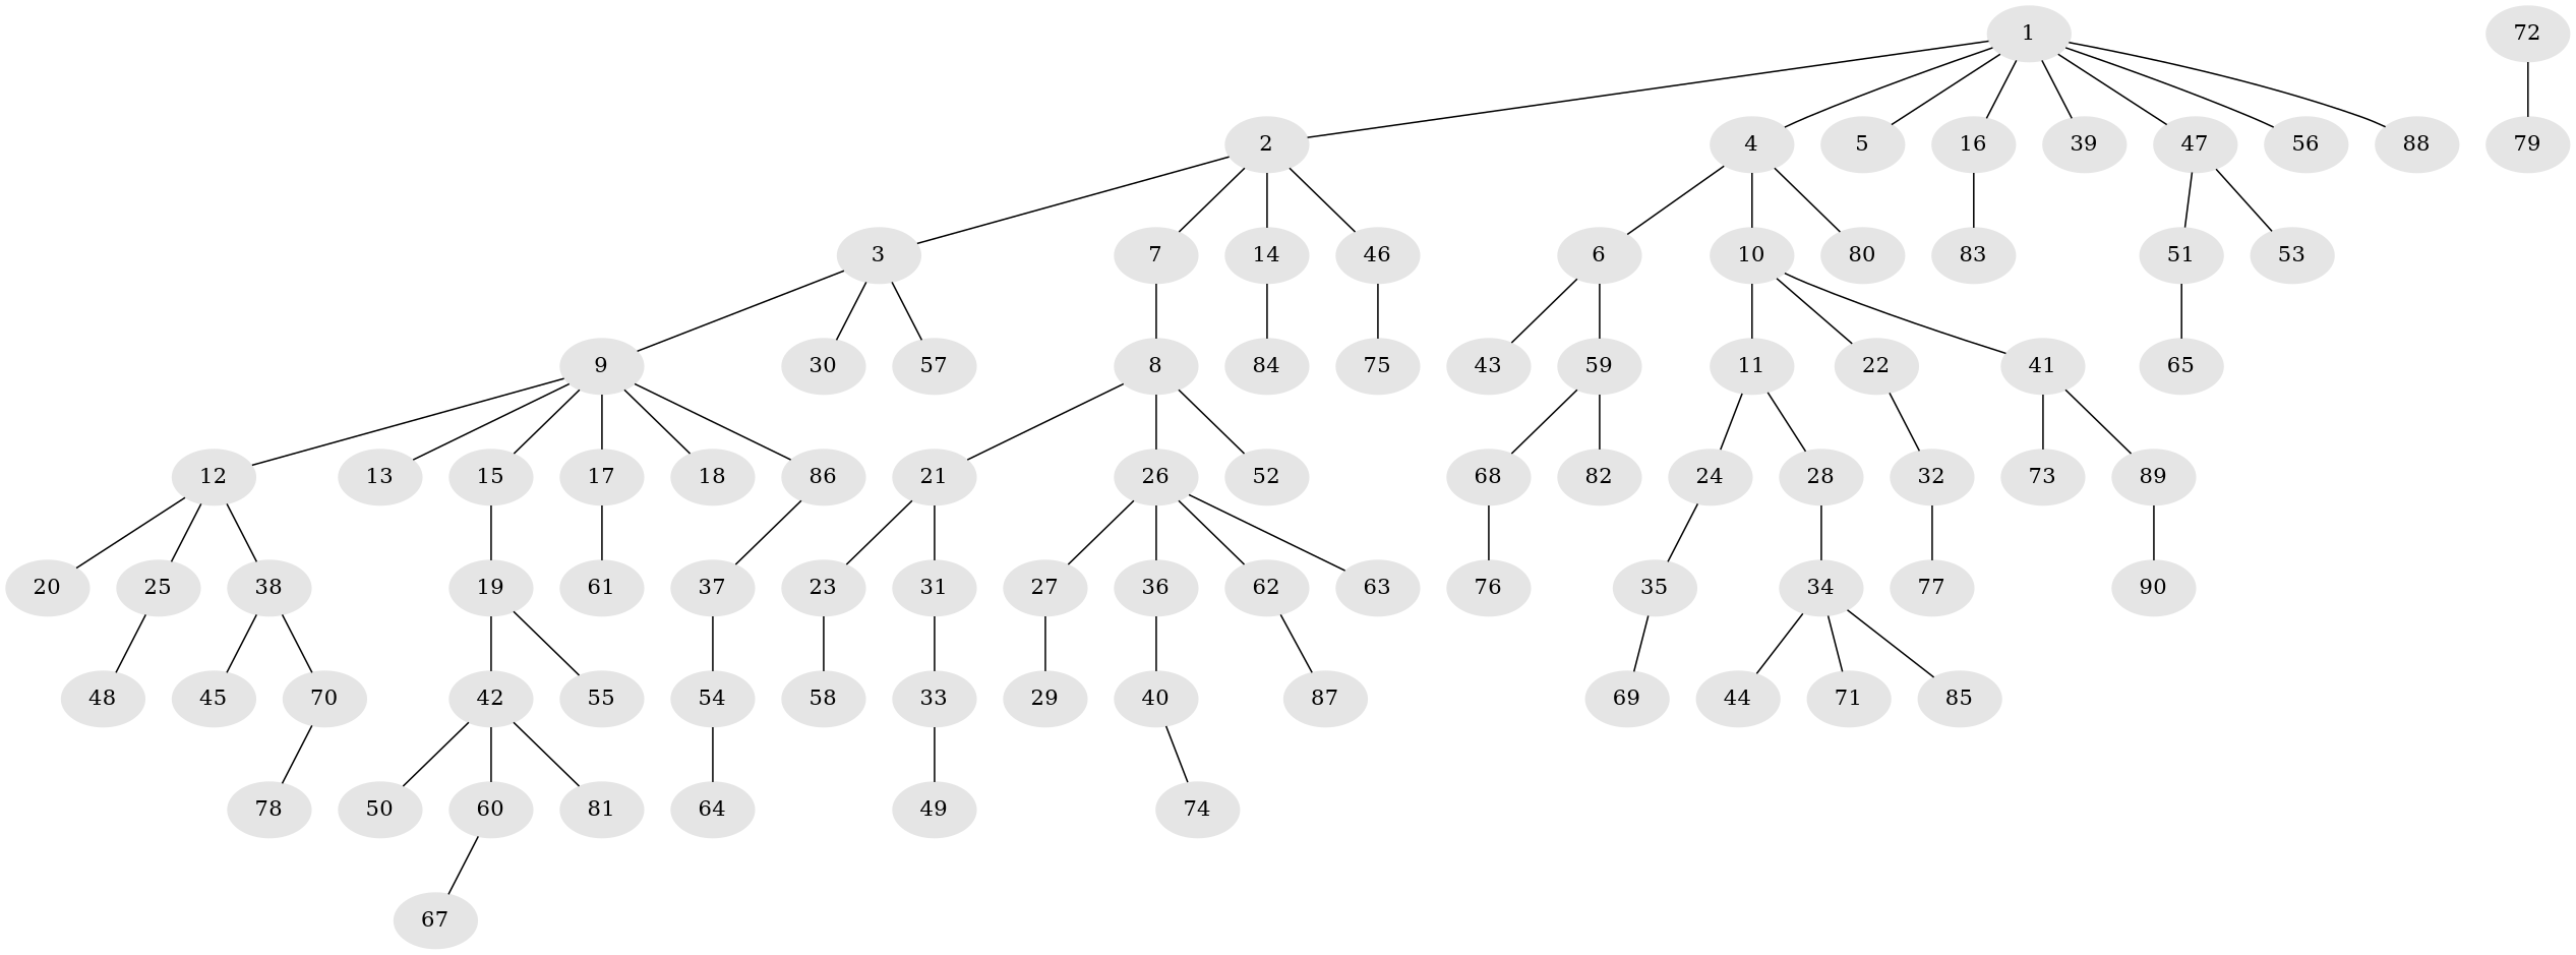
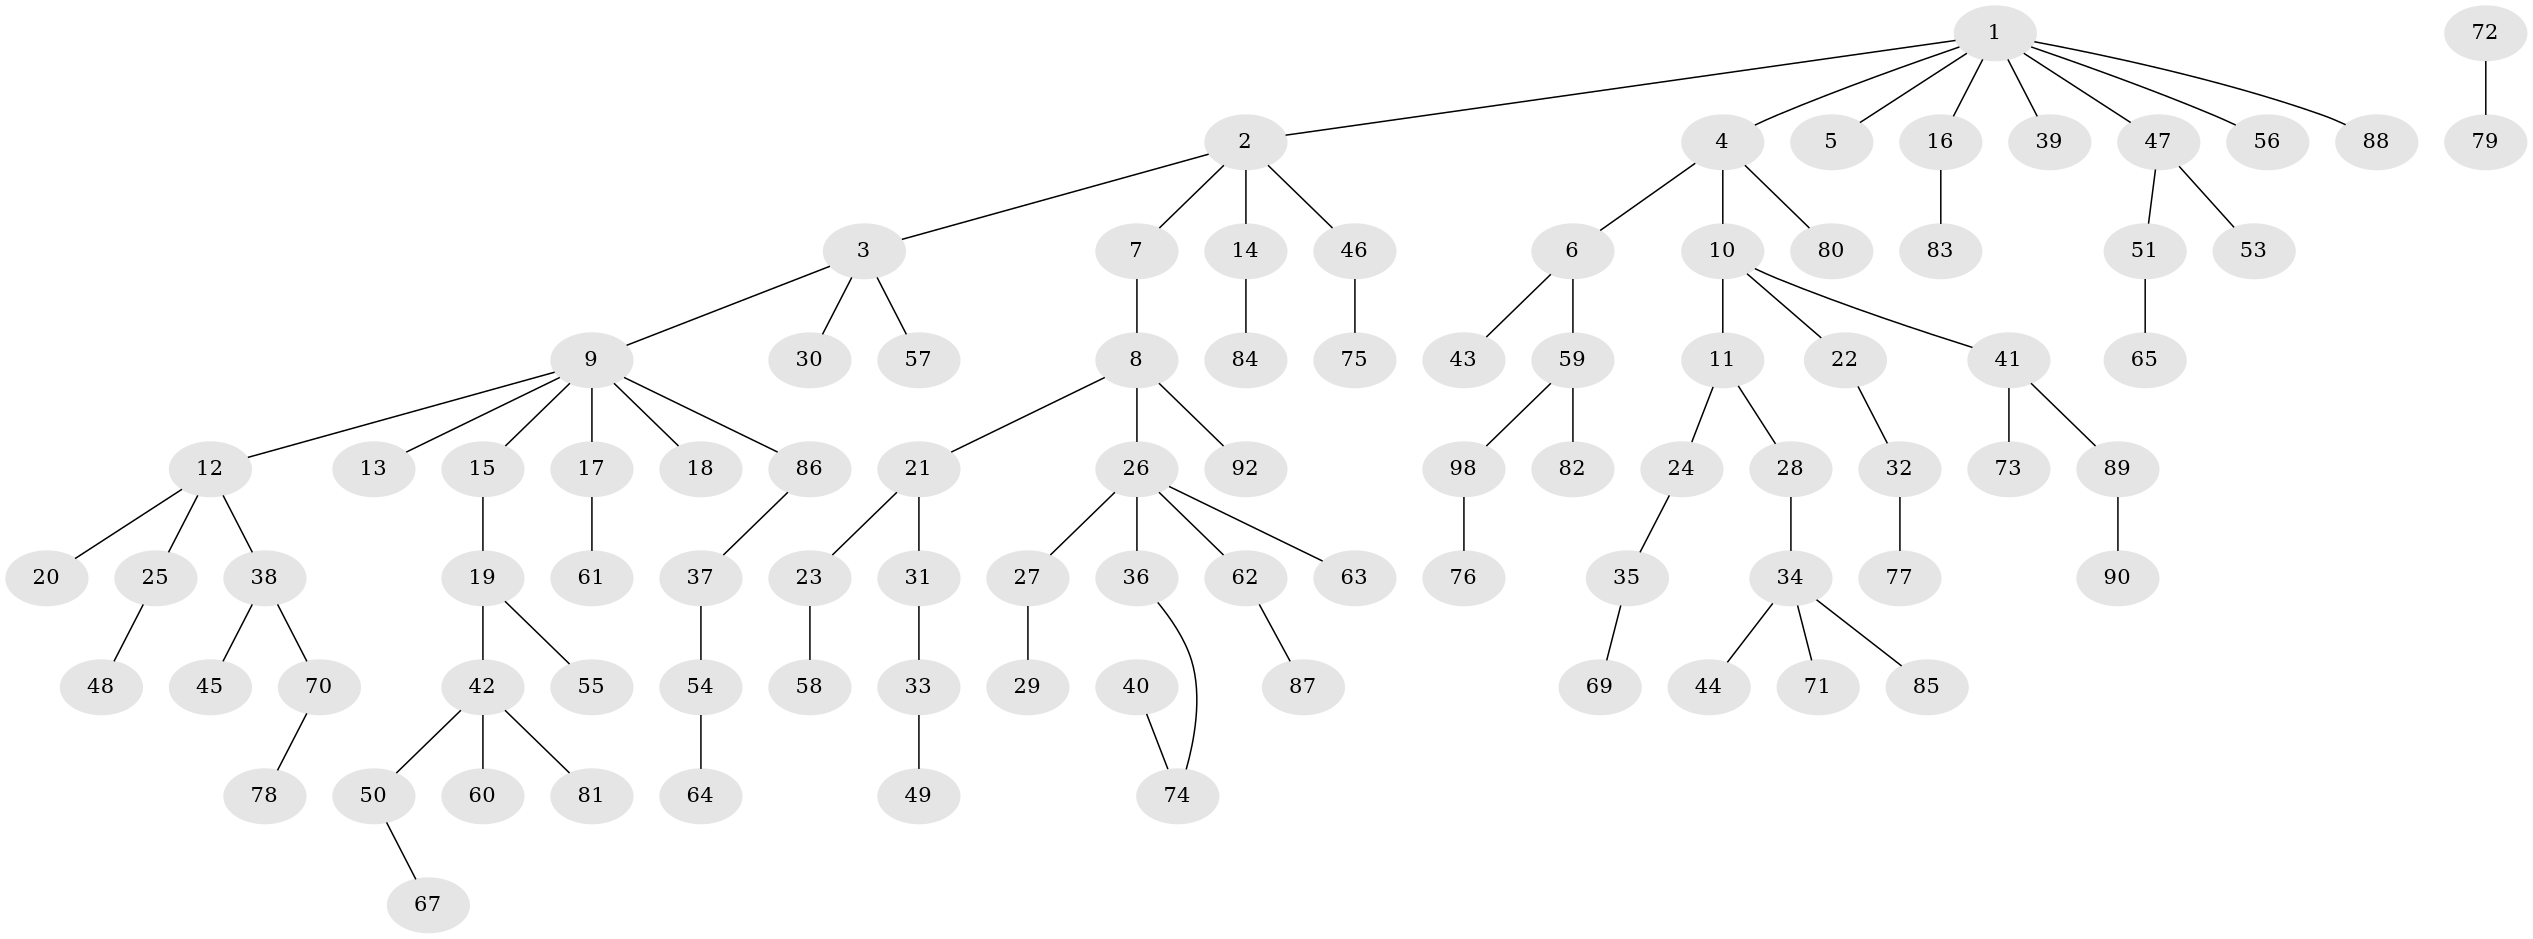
  graph {
    node [color=gray90 style=filled]
    1
    2
    4
    5
    16
    39
    47
    56
    88
    3
    7
    14
    46
    6
    10
    80
    83
    51
    53
    9
    30
    57
    8
    84
    75
    12
    13
    15
    17
    18
    86
    43
    59
    11
    22
    41
-   68
+   68 [label=98]
    82
    21
    26
-   52
+   52 [label=92]
    23
    31
    27
    36
    62
    63
    20
    25
    38
    19
    61
    37
    24
    28
    32
    73
    89
    35
    34
    48
    45
    70
    42
    55
    54
    50
    60
    81
    58
    33
    77
    29
    40
    87
    44
    71
    85
    69
    49
    74
    64
    78
    90
    67
    65
    76
    72
    79
    1 -- 2
    1 -- 4
    1 -- 5
    1 -- 16
    1 -- 39
    1 -- 47
    1 -- 56
    1 -- 88
    2 -- 3
    2 -- 7
    2 -- 14
    2 -- 46
    4 -- 6
    4 -- 10
    4 -- 80
    16 -- 83
    47 -- 51
    47 -- 53
    3 -- 9
    3 -- 30
    3 -- 57
    7 -- 8
    14 -- 84
    46 -- 75
    6 -- 43
    6 -- 59
    10 -- 11
    10 -- 22
    10 -- 41
    51 -- 65
    9 -- 12
    9 -- 13
    9 -- 15
    9 -- 17
    9 -- 18
    9 -- 86
    8 -- 21
    8 -- 26
    8 -- 52
    12 -- 20
    12 -- 25
    12 -- 38
    15 -- 19
    17 -- 61
    86 -- 37
    59 -- 68
    59 -- 82
    11 -- 24
    11 -- 28
    22 -- 32
    41 -- 73
    41 -- 89
    68 -- 76
    21 -- 23
    21 -- 31
    26 -- 27
    26 -- 36
    26 -- 62
    26 -- 63
    23 -- 58
    31 -- 33
    27 -- 29
-   36 -- 40
+   36 -- 74
    62 -- 87
    25 -- 48
    38 -- 45
    38 -- 70
    19 -- 42
    19 -- 55
    37 -- 54
    24 -- 35
    28 -- 34
    32 -- 77
    89 -- 90
    35 -- 69
    34 -- 44
    34 -- 71
    34 -- 85
    70 -- 78
    42 -- 50
    42 -- 60
    42 -- 81
    54 -- 64
-   60 -- 67
+   50 -- 67
    33 -- 49
    40 -- 74
    72 -- 79
  }
